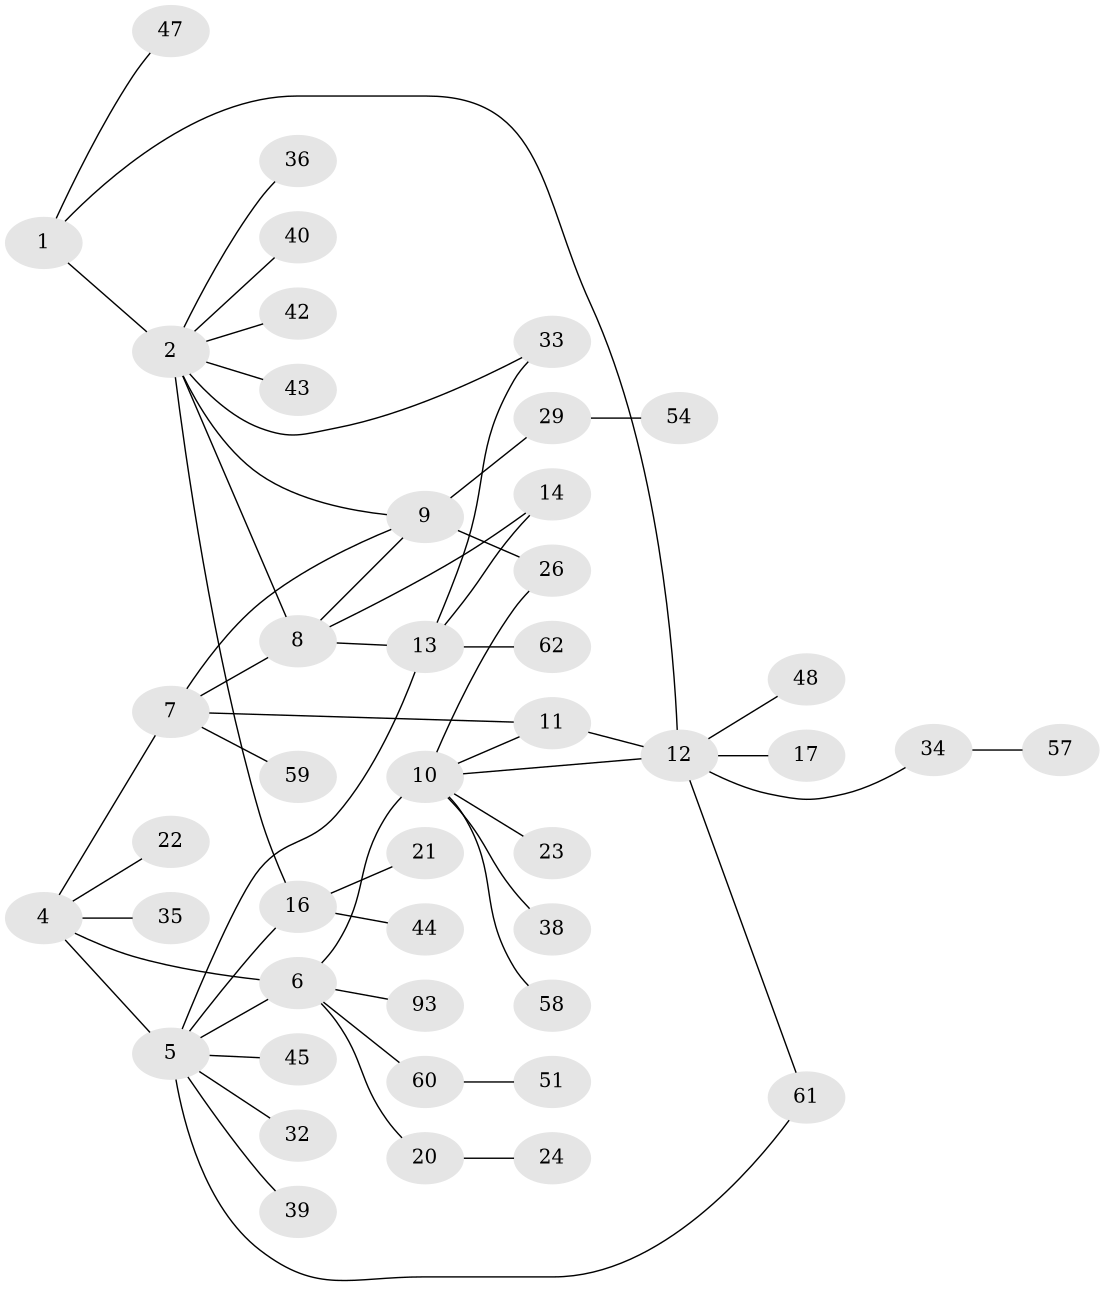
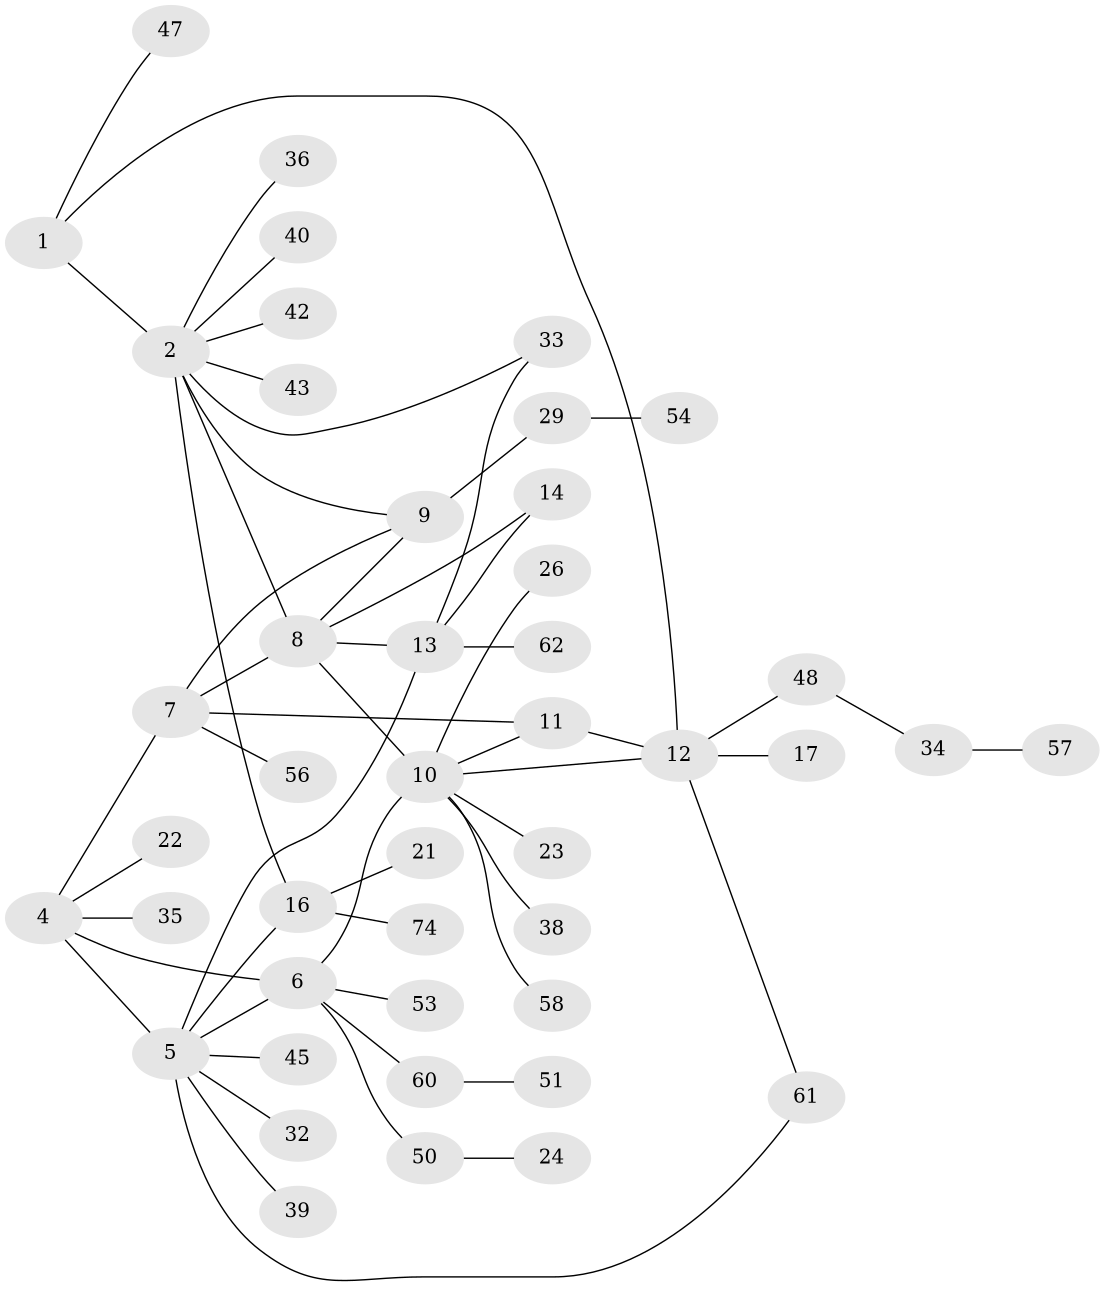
  graph {
    rankdir=LR
    node [color=gray90 style=filled]
    1 [super="+61"]
    2 [super="+3"]
    12 [super="+28"]
    47
    8 [super="+15"]
    9
    16 [super="+19"]
    33 [super="+59"]
    36
    40
    42
    43
    n13 [label=61]
    17
    34 [super="+52"]
    48
    5 [super="+18"]
    6 [super="+46"]
    13 [super="+49"]
    32
    39
    45
    10 [super="+25"]
    14 [super="+27"]
    26 [super="+55"]
    29 [super="+37"]
    21
-   44
+   44 [label=74]
    4 [super="+30"]
    7 [super="+31"]
    22
    35
-   20 [super="+50"]
-   53 [label=93]
+   20 [super="+50" label=50]
+   53
    60
    11
-   56 [label=59]
+   56
    62
    23
    38
    58
    24
    51
    54
    57
    1 -- 2 [weight=2]
    1 -- 12
    1 -- 47
    2 -- 8
    2 -- 9
    2 -- 16
    2 -- 33
    2 -- 36
    2 -- 40
    2 -- 42
    2 -- 43
    12 -- n13
    12 -- 17
-   12 -- 34
+   48 -- 34
    12 -- 48
    8 -- 9
    8 -- 13
+   8 -- 10
    8 -- 14
-   9 -- 26
    9 -- 29
    16 -- 21
    16 -- 44
    34 -- 57
    5 -- 16
    5 -- n13
    5 -- 6
    5 -- 13
    5 -- 32
    5 -- 39
    5 -- 45
    6 -- 10
    6 -- 20
    6 -- 53
    6 -- 60
    13 -- 33
    13 -- 14
    13 -- 62
    10 -- 12
    10 -- 26
    10 -- 11
    10 -- 23
    10 -- 38
    10 -- 58
    29 -- 54
    4 -- 5
    4 -- 6
    4 -- 7
    4 -- 22
    4 -- 35
    7 -- 8
    7 -- 9
    7 -- 11
    7 -- 56
    20 -- 24
    60 -- 51
    11 -- 12
  }
